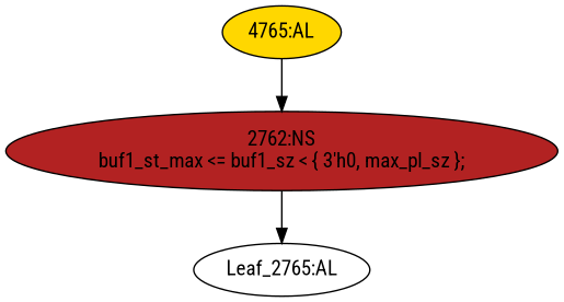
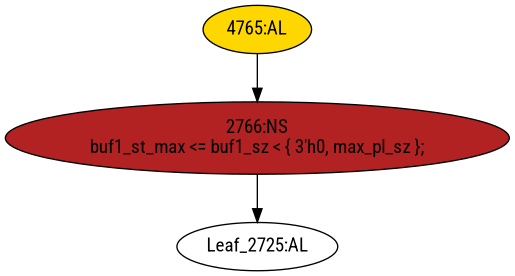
  strict digraph {
    fontname="Roboto Condensed"
    node [fontname="Roboto Condensed" style=filled]
    edge [cond="[]" fontname="Roboto Condensed" lineno=None]
-   n1 [def_var="['buf1_st_max']" label="Leaf_2765:AL" style=""]
-   n2 [ast="<pyverilog.vparser.ast.NonblockingSubstitution object at 0x7f13b5542950>" fillcolor=firebrick label="2762:NS\nbuf1_st_max <= buf1_sz < { 3'h0, max_pl_sz };" statements="[<pyverilog.vparser.ast.NonblockingSubstitution object at 0x7f13b5542950>]" typ=NonblockingSubstitution]
+   n1 [def_var="['buf1_st_max']" label="Leaf_2725:AL" style=""]
+   n2 [ast="<pyverilog.vparser.ast.NonblockingSubstitution object at 0x7f13b5542950>" fillcolor=firebrick label="2766:NS\nbuf1_st_max <= buf1_sz < { 3'h0, max_pl_sz };" statements="[<pyverilog.vparser.ast.NonblockingSubstitution object at 0x7f13b5542950>]" typ=NonblockingSubstitution]
    n3 [ast="<pyverilog.vparser.ast.Always object at 0x7f13b5542b90>" clk_sens=True fillcolor=gold label="4765:AL" sens="['clk']" statements="[]" typ=Always use_var="['max_pl_sz', 'buf1_sz']"]
    n2 -> n1
    n3 -> n2
  }
